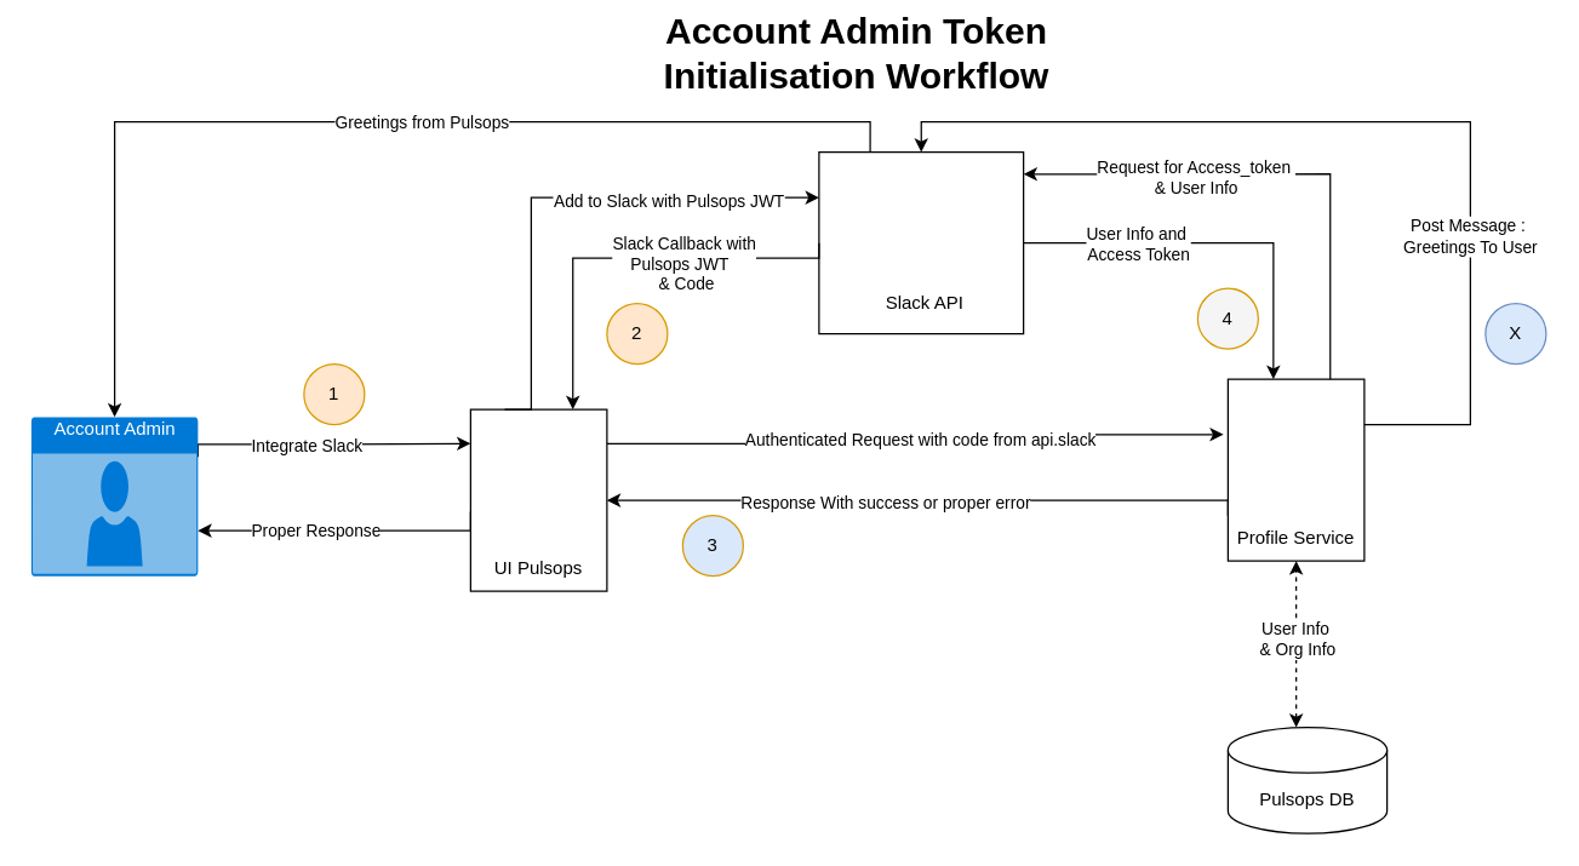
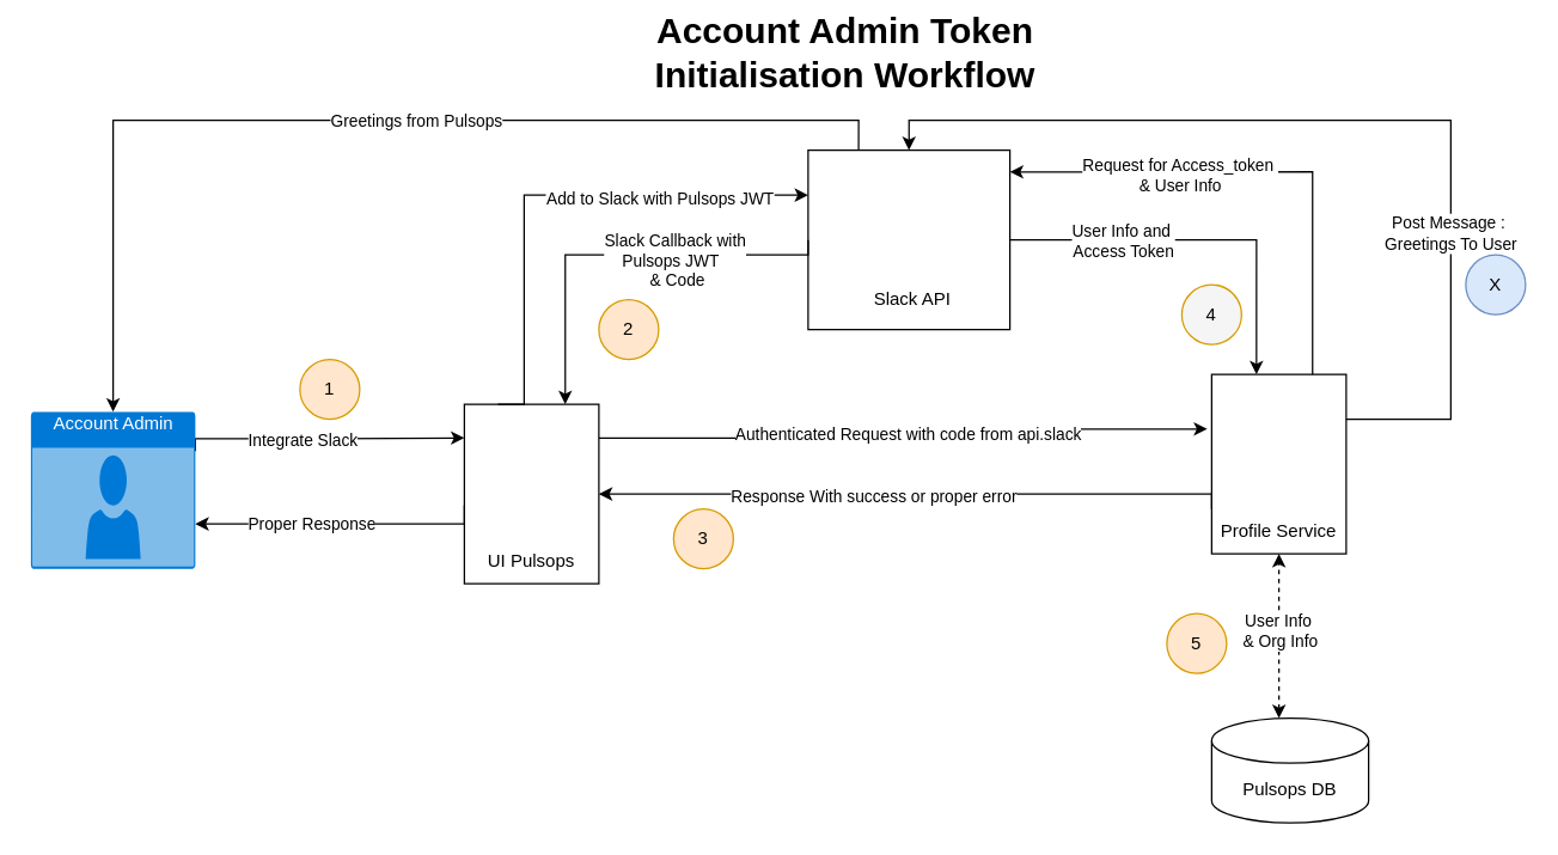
  <mxCell id="0" />
  <mxCell id="1" parent="0" />
  <mxCell id="2" value="" style="group" parent="1" vertex="1" connectable="0"><mxGeometry x="540" y="100" width="135" height="120" as="geometry" /></mxCell>
  <mxCell id="3" value="" style="rounded=0;whiteSpace=wrap;html=1;" parent="2" vertex="1"><mxGeometry width="135" height="120" as="geometry" /></mxCell>
  <mxCell id="4" value="" style="shape=image;html=1;verticalAlign=top;verticalLabelPosition=bottom;labelBackgroundColor=#ffffff;imageAspect=0;aspect=fixed;image=https://cdn2.iconfinder.com/data/icons/social-media-2285/512/1_Slack_colored_svg-128.png" parent="2" vertex="1"><mxGeometry x="35" y="10" width="70" height="70" as="geometry" /></mxCell>
  <mxCell id="5" value="Slack API" style="text;html=1;strokeColor=none;fillColor=none;align=center;verticalAlign=middle;whiteSpace=wrap;rounded=0;" parent="2" vertex="1"><mxGeometry x="40" y="85" width="60" height="30" as="geometry" /></mxCell>
  <mxCell id="6" value="" style="group" parent="1" vertex="1" connectable="0"><mxGeometry x="310" y="270" width="90" height="120" as="geometry" /></mxCell>
  <mxCell id="7" value="" style="rounded=0;whiteSpace=wrap;html=1;" parent="6" vertex="1"><mxGeometry width="90" height="120" as="geometry" /></mxCell>
  <mxCell id="8" value="" style="shape=image;imageAspect=0;aspect=fixed;verticalLabelPosition=bottom;verticalAlign=top;image=https://dev.pulsops.app/static/media/logo.bbb137e2.svg;" parent="6" vertex="1"><mxGeometry width="90" height="90" as="geometry" /></mxCell>
  <mxCell id="9" value="UI Pulsops" style="text;html=1;strokeColor=none;fillColor=none;align=center;verticalAlign=middle;whiteSpace=wrap;rounded=0;" parent="6" vertex="1"><mxGeometry y="90" width="90" height="30" as="geometry" /></mxCell>
  <mxCell id="10" value="" style="group" parent="1" vertex="1" connectable="0"><mxGeometry x="810" y="250" width="90" height="120" as="geometry" /></mxCell>
  <mxCell id="11" value="" style="rounded=0;whiteSpace=wrap;html=1;" parent="10" vertex="1"><mxGeometry width="90" height="120" as="geometry" /></mxCell>
  <mxCell id="12" value="" style="shape=image;imageAspect=0;aspect=fixed;verticalLabelPosition=bottom;verticalAlign=top;image=https://dev.pulsops.app/static/media/logo.bbb137e2.svg;" parent="10" vertex="1"><mxGeometry width="90" height="90" as="geometry" /></mxCell>
  <mxCell id="13" value="Profile Service" style="text;html=1;strokeColor=none;fillColor=none;align=center;verticalAlign=middle;whiteSpace=wrap;rounded=0;" parent="10" vertex="1"><mxGeometry y="90" width="90" height="30" as="geometry" /></mxCell>
  <mxCell id="14" value="Pulsops DB" style="shape=cylinder3;whiteSpace=wrap;html=1;boundedLbl=1;backgroundOutline=1;size=15;" parent="1" vertex="1"><mxGeometry x="810" y="480" width="105" height="70" as="geometry" /></mxCell>
  <mxCell id="15" style="edgeStyle=orthogonalEdgeStyle;rounded=0;orthogonalLoop=1;jettySize=auto;html=1;exitX=0.25;exitY=0;exitDx=0;exitDy=0;entryX=0;entryY=0.25;entryDx=0;entryDy=0;" parent="1" source="8" target="3" edge="1"><mxGeometry relative="1" as="geometry"><Array as="points"><mxPoint x="350" y="270" /><mxPoint x="350" y="130" /></Array></mxGeometry></mxCell>
  <mxCell id="16" value="Add to Slack with Pulsops JWT" style="edgeLabel;html=1;align=center;verticalAlign=middle;resizable=0;points=[];" parent="15" vertex="1" connectable="0"><mxGeometry x="0.315" y="-2" relative="1" as="geometry"><mxPoint x="20" as="offset" /></mxGeometry></mxCell>
  <mxCell id="17" style="edgeStyle=orthogonalEdgeStyle;rounded=0;orthogonalLoop=1;jettySize=auto;html=1;exitX=1;exitY=0.25;exitDx=0;exitDy=0;exitPerimeter=0;entryX=0;entryY=0.25;entryDx=0;entryDy=0;" parent="1" source="19" target="8" edge="1"><mxGeometry relative="1" as="geometry"><Array as="points"><mxPoint x="130" y="293" /><mxPoint x="220" y="293" /></Array></mxGeometry></mxCell>
  <mxCell id="18" value="Integrate Slack" style="edgeLabel;html=1;align=center;verticalAlign=middle;resizable=0;points=[];" parent="17" vertex="1" connectable="0"><mxGeometry x="-0.153" y="1" relative="1" as="geometry"><mxPoint y="1" as="offset" /></mxGeometry></mxCell>
  <mxCell id="19" value="Account Admin" style="html=1;strokeColor=none;fillColor=#0079D6;labelPosition=center;verticalLabelPosition=middle;verticalAlign=top;align=center;fontSize=12;outlineConnect=0;spacingTop=-6;fontColor=#FFFFFF;sketch=0;shape=mxgraph.sitemap.user;" parent="1" vertex="1"><mxGeometry x="20" y="275" width="110" height="105" as="geometry" /></mxCell>
  <mxCell id="20" style="edgeStyle=orthogonalEdgeStyle;rounded=0;orthogonalLoop=1;jettySize=auto;html=1;exitX=0;exitY=0.5;exitDx=0;exitDy=0;entryX=0.75;entryY=0;entryDx=0;entryDy=0;" parent="1" source="3" target="8" edge="1"><mxGeometry relative="1" as="geometry"><Array as="points"><mxPoint x="540" y="170" /><mxPoint x="378" y="170" /></Array></mxGeometry></mxCell>
  <mxCell id="21" value="Slack Callback with &lt;br&gt;Pulsops JWT&amp;nbsp;&amp;nbsp;&lt;br&gt;&amp;nbsp;&amp;amp; Code" style="edgeLabel;html=1;align=center;verticalAlign=middle;resizable=0;points=[];" parent="20" vertex="1" connectable="0"><mxGeometry x="-0.464" y="3" relative="1" as="geometry"><mxPoint x="-27" as="offset" /></mxGeometry></mxCell>
  <mxCell id="22" style="edgeStyle=orthogonalEdgeStyle;rounded=0;orthogonalLoop=1;jettySize=auto;html=1;exitX=1;exitY=0.25;exitDx=0;exitDy=0;entryX=-0.033;entryY=0.406;entryDx=0;entryDy=0;entryPerimeter=0;" parent="1" source="8" target="12" edge="1"><mxGeometry relative="1" as="geometry" /></mxCell>
  <mxCell id="23" value="Authenticated Request with code from api.slack" style="edgeLabel;html=1;align=center;verticalAlign=middle;resizable=0;points=[];" parent="22" vertex="1" connectable="0"><mxGeometry x="0.007" y="-1" relative="1" as="geometry"><mxPoint as="offset" /></mxGeometry></mxCell>
  <mxCell id="24" style="edgeStyle=orthogonalEdgeStyle;rounded=0;orthogonalLoop=1;jettySize=auto;html=1;exitX=0.75;exitY=0;exitDx=0;exitDy=0;entryX=1;entryY=0.121;entryDx=0;entryDy=0;entryPerimeter=0;" parent="1" source="12" target="3" edge="1"><mxGeometry relative="1" as="geometry" /></mxCell>
  <mxCell id="25" value="Request for Access_token&amp;nbsp;&lt;br&gt;&amp;amp; User Info" style="edgeLabel;html=1;align=center;verticalAlign=middle;resizable=0;points=[];" parent="24" vertex="1" connectable="0"><mxGeometry x="0.331" y="2" relative="1" as="geometry"><mxPoint as="offset" /></mxGeometry></mxCell>
  <mxCell id="26" style="edgeStyle=orthogonalEdgeStyle;rounded=0;orthogonalLoop=1;jettySize=auto;html=1;exitX=1;exitY=0.5;exitDx=0;exitDy=0;entryX=0.333;entryY=0;entryDx=0;entryDy=0;entryPerimeter=0;" parent="1" source="3" target="12" edge="1"><mxGeometry relative="1" as="geometry" /></mxCell>
  <mxCell id="27" value="User Info and&amp;nbsp;&lt;br&gt;Access Token" style="edgeLabel;html=1;align=center;verticalAlign=middle;resizable=0;points=[];" parent="26" vertex="1" connectable="0"><mxGeometry x="-0.412" relative="1" as="geometry"><mxPoint as="offset" /></mxGeometry></mxCell>
  <mxCell id="28" value="" style="endArrow=classic;startArrow=classic;html=1;rounded=0;entryX=0.5;entryY=1;entryDx=0;entryDy=0;exitX=0.429;exitY=0;exitDx=0;exitDy=0;exitPerimeter=0;dashed=1;" parent="1" source="14" target="13" edge="1"><mxGeometry width="50" height="50" relative="1" as="geometry"><mxPoint x="750" y="480" as="sourcePoint" /><mxPoint x="800" y="430" as="targetPoint" /></mxGeometry></mxCell>
  <mxCell id="29" value="User Info&amp;nbsp;&lt;br&gt;&amp;amp; Org Info" style="edgeLabel;html=1;align=center;verticalAlign=middle;resizable=0;points=[];" parent="28" vertex="1" connectable="0"><mxGeometry x="0.073" relative="1" as="geometry"><mxPoint as="offset" /></mxGeometry></mxCell>
  <mxCell id="30" style="edgeStyle=orthogonalEdgeStyle;rounded=0;orthogonalLoop=1;jettySize=auto;html=1;exitX=0;exitY=0;exitDx=0;exitDy=0;entryX=1;entryY=0.5;entryDx=0;entryDy=0;" parent="1" source="13" target="7" edge="1"><mxGeometry relative="1" as="geometry"><Array as="points"><mxPoint x="810" y="330" /></Array></mxGeometry></mxCell>
  <mxCell id="31" value="Response With success or proper error" style="edgeLabel;html=1;align=center;verticalAlign=middle;resizable=0;points=[];" parent="30" vertex="1" connectable="0"><mxGeometry x="0.129" y="1" relative="1" as="geometry"><mxPoint as="offset" /></mxGeometry></mxCell>
  <mxCell id="32" style="edgeStyle=orthogonalEdgeStyle;rounded=0;orthogonalLoop=1;jettySize=auto;html=1;exitX=0;exitY=0.75;exitDx=0;exitDy=0;" parent="1" source="8" target="19" edge="1"><mxGeometry relative="1" as="geometry"><Array as="points"><mxPoint x="310" y="350" /></Array></mxGeometry></mxCell>
  <mxCell id="33" value="Proper Response" style="edgeLabel;html=1;align=center;verticalAlign=middle;resizable=0;points=[];" parent="32" vertex="1" connectable="0"><mxGeometry x="0.2" y="-1" relative="1" as="geometry"><mxPoint x="1" as="offset" /></mxGeometry></mxCell>
  <mxCell id="34" style="edgeStyle=orthogonalEdgeStyle;rounded=0;orthogonalLoop=1;jettySize=auto;html=1;exitX=1;exitY=0.25;exitDx=0;exitDy=0;entryX=0.5;entryY=0;entryDx=0;entryDy=0;" parent="1" source="11" target="3" edge="1"><mxGeometry relative="1" as="geometry"><mxPoint x="620" y="40" as="targetPoint" /><Array as="points"><mxPoint x="970" y="280" /><mxPoint x="970" y="80" /><mxPoint x="608" y="80" /></Array></mxGeometry></mxCell>
  <mxCell id="35" value="Post Message :&amp;nbsp;&lt;br&gt;Greetings To User" style="edgeLabel;html=1;align=center;verticalAlign=middle;resizable=0;points=[];" parent="34" vertex="1" connectable="0"><mxGeometry x="-0.401" y="1" relative="1" as="geometry"><mxPoint as="offset" /></mxGeometry></mxCell>
  <mxCell id="36" style="edgeStyle=orthogonalEdgeStyle;rounded=0;orthogonalLoop=1;jettySize=auto;html=1;exitX=0.25;exitY=0;exitDx=0;exitDy=0;entryX=0.5;entryY=0;entryDx=0;entryDy=0;entryPerimeter=0;" parent="1" source="3" target="19" edge="1"><mxGeometry relative="1" as="geometry" /></mxCell>
  <mxCell id="37" value="Greetings from Pulsops" style="edgeLabel;html=1;align=center;verticalAlign=middle;resizable=0;points=[];" parent="36" vertex="1" connectable="0"><mxGeometry x="-0.115" relative="1" as="geometry"><mxPoint as="offset" /></mxGeometry></mxCell>
  <mxCell id="38" value="1" style="ellipse;whiteSpace=wrap;html=1;aspect=fixed;fillColor=#ffe6cc;strokeColor=#d79b00;" parent="1" vertex="1"><mxGeometry x="200" y="240" width="40" height="40" as="geometry" /></mxCell>
  <mxCell id="39" value="2" style="ellipse;whiteSpace=wrap;html=1;aspect=fixed;fillColor=#ffe6cc;strokeColor=#d79b00;" parent="1" vertex="1"><mxGeometry x="400" y="200" width="40" height="40" as="geometry" /></mxCell>
- <mxCell id="40" value="3" style="ellipse;whiteSpace=wrap;html=1;aspect=fixed;fillColor=#dae8fc;strokeColor=#d79b00;" parent="1" vertex="1"><mxGeometry x="450" y="340" width="40" height="40" as="geometry" /></mxCell>
+ <mxCell id="40" value="3" style="ellipse;whiteSpace=wrap;html=1;aspect=fixed;fillColor=#ffe6cc;strokeColor=#d79b00;" parent="1" vertex="1"><mxGeometry x="450" y="340" width="40" height="40" as="geometry" /></mxCell>
  <mxCell id="41" value="4" style="ellipse;whiteSpace=wrap;html=1;aspect=fixed;fillColor=#f5f5f5;strokeColor=#d79b00;" parent="1" vertex="1"><mxGeometry x="790" y="190" width="40" height="40" as="geometry" /></mxCell>
- <mxCell id="43" value="X" style="ellipse;whiteSpace=wrap;html=1;aspect=fixed;fillColor=#dae8fc;strokeColor=#6c8ebf;" parent="1" vertex="1"><mxGeometry x="980" y="200" width="40" height="40" as="geometry" /></mxCell>
+ <mxCell id="42" value="5" style="ellipse;whiteSpace=wrap;html=1;aspect=fixed;fillColor=#ffe6cc;strokeColor=#d79b00;" parent="1" vertex="1"><mxGeometry x="780" y="410" width="40" height="40" as="geometry" /></mxCell>
+ <mxCell id="43" value="X" style="ellipse;whiteSpace=wrap;html=1;aspect=fixed;fillColor=#dae8fc;strokeColor=#6c8ebf;" parent="1" vertex="1"><mxGeometry x="980" y="170" width="40" height="40" as="geometry" /></mxCell>
  <mxCell id="44" value="&lt;b&gt;&lt;font style=&quot;font-size: 24px&quot;&gt;Account Admin Token Initialisation Workflow&lt;/font&gt;&lt;/b&gt;" style="text;html=1;strokeColor=none;fillColor=none;align=center;verticalAlign=middle;whiteSpace=wrap;rounded=0;" vertex="1" parent="1"><mxGeometry x="420" y="20" width="290" height="30" as="geometry" /></mxCell>
